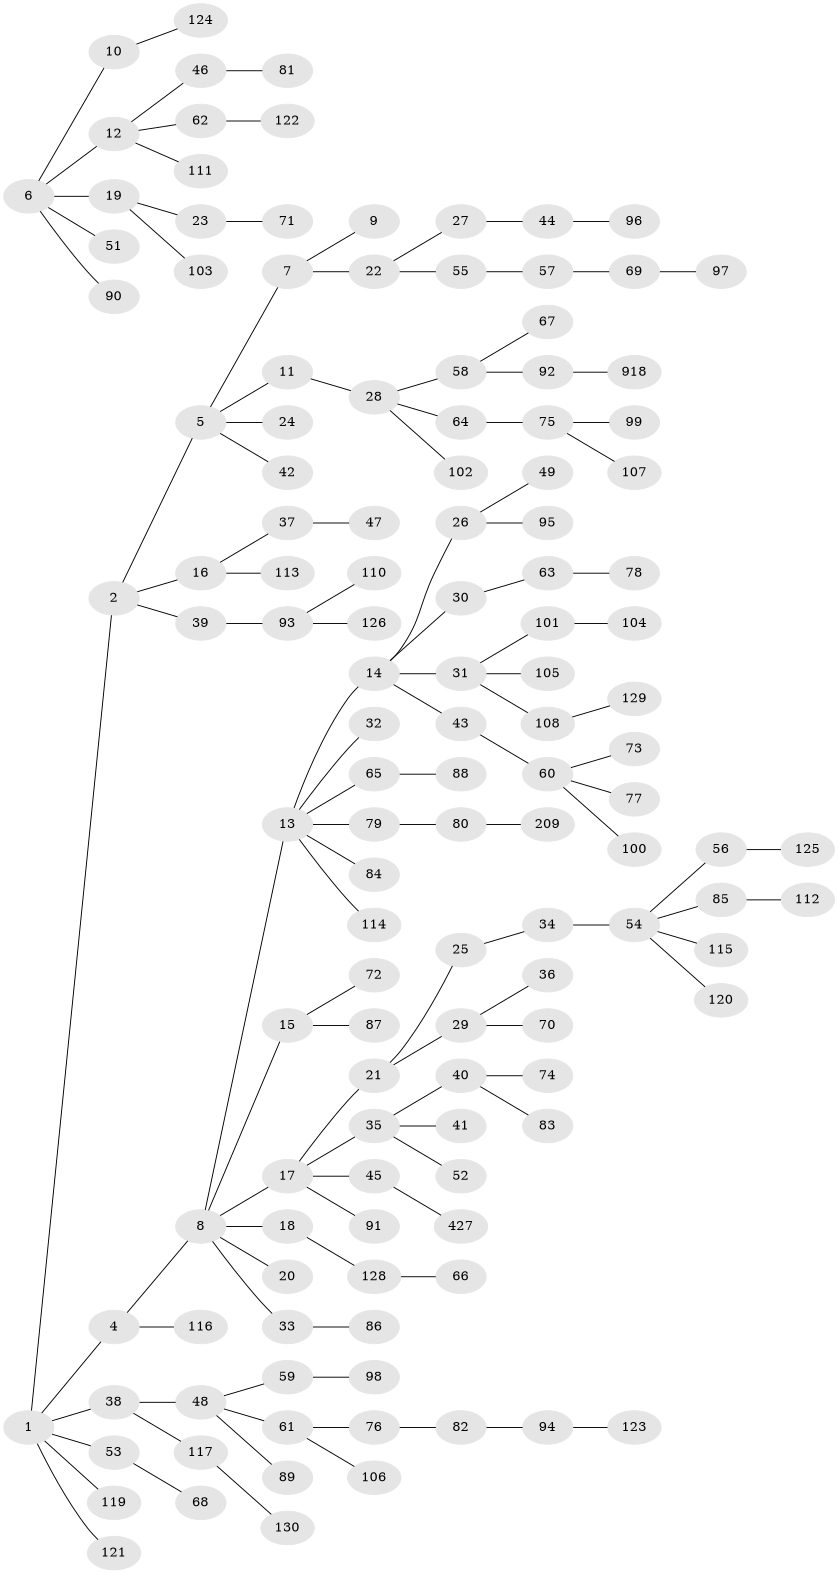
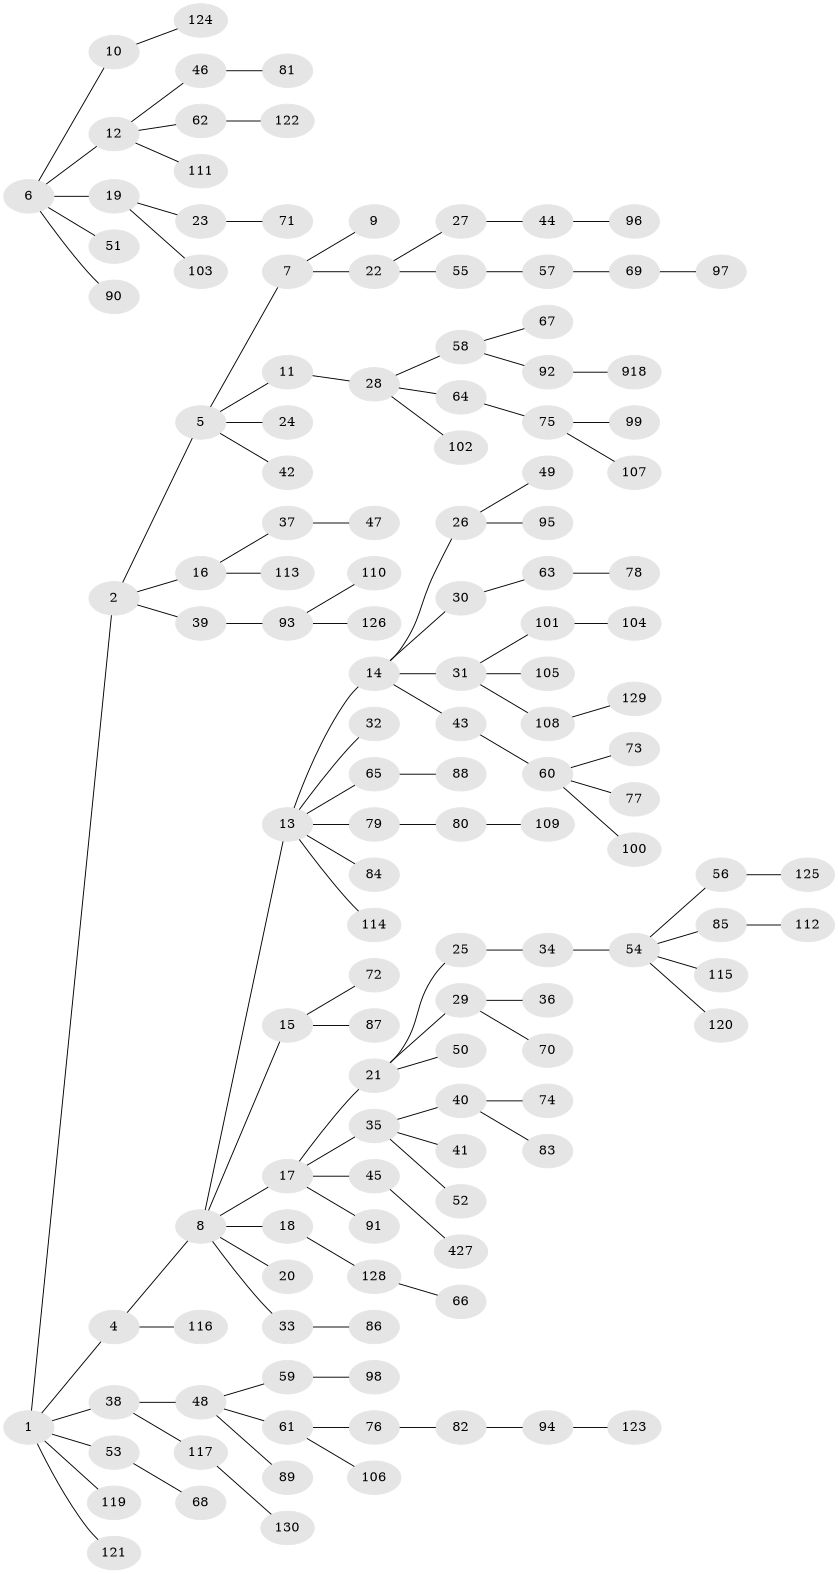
  graph {
    rankdir=LR
    node [color=gray90 style=filled]
    1
    2
    4
    38
    53
    119
    121
    5
    16
    39
    8
    116
    48
    117
    68
    7
    11
    24
    42
    37
    113
    93
    6
    10
    12
    19
    51
    90
    13
    15
    17
    18
    20
    33
    9
    22
    28
    124
    46
    62
    111
    23
    103
    27
    55
    14
    32
    65
    79
    84
    114
    72
    87
    21
    35
    45
    91
    128
    86
    58
    64
    102
    81
    122
    26
    30
    31
    43
    88
    80
    49
    95
    63
    101
    105
    108
    60
    47
    25
    29
+   50
    40
    41
    52
    n85 [label=427]
    66
    71
    34
    36
    70
    44
    57
    54
    96
    67
    92
    75
    78
    104
    129
    56
    85
    115
    120
    74
    83
    59
    61
    89
    130
    110
    126
    73
    77
    100
    98
    76
    106
    125
    112
    69
    97
    n123 [label=918]
    82
    99
    107
    94
-   109 [label=209]
+   109
    123
    1 -- 2
    1 -- 4
    1 -- 38
    1 -- 53
    1 -- 119
    1 -- 121
    2 -- 5
    2 -- 16
    2 -- 39
    4 -- 8
    4 -- 116
    38 -- 48
    38 -- 117
    53 -- 68
    5 -- 7
    5 -- 11
    5 -- 24
    5 -- 42
    16 -- 37
    16 -- 113
    39 -- 93
    8 -- 13
    8 -- 15
    8 -- 17
    8 -- 18
    8 -- 20
    8 -- 33
    48 -- 59
    48 -- 61
    48 -- 89
    117 -- 130
    7 -- 9
    7 -- 22
    11 -- 28
    37 -- 47
    93 -- 110
    93 -- 126
    6 -- 10
    6 -- 12
    6 -- 19
    6 -- 51
    6 -- 90
    10 -- 124
    12 -- 46
    12 -- 62
    12 -- 111
    19 -- 23
    19 -- 103
    13 -- 14
    13 -- 32
    13 -- 65
    13 -- 79
    13 -- 84
    13 -- 114
    15 -- 72
    15 -- 87
    17 -- 21
    17 -- 35
    17 -- 45
    17 -- 91
    18 -- 128
    33 -- 86
    22 -- 27
    22 -- 55
    28 -- 58
    28 -- 64
    28 -- 102
    46 -- 81
    62 -- 122
    23 -- 71
    27 -- 44
    55 -- 57
    14 -- 26
    14 -- 30
    14 -- 31
    14 -- 43
    65 -- 88
    79 -- 80
    21 -- 25
    21 -- 29
+   21 -- 50
    35 -- 40
    35 -- 41
    35 -- 52
    45 -- n85
    128 -- 66
    58 -- 67
    58 -- 92
    64 -- 75
    26 -- 49
    26 -- 95
    30 -- 63
    31 -- 101
    31 -- 105
    31 -- 108
    43 -- 60
    80 -- 109
    63 -- 78
    101 -- 104
    108 -- 129
    60 -- 73
    60 -- 77
    60 -- 100
    25 -- 34
    29 -- 36
    29 -- 70
    40 -- 74
    40 -- 83
    34 -- 54
    44 -- 96
    57 -- 69
    54 -- 56
    54 -- 85
    54 -- 115
    54 -- 120
    92 -- n123
    75 -- 99
    75 -- 107
    56 -- 125
    85 -- 112
    59 -- 98
    61 -- 76
    61 -- 106
    76 -- 82
    69 -- 97
    82 -- 94
    94 -- 123
  }
